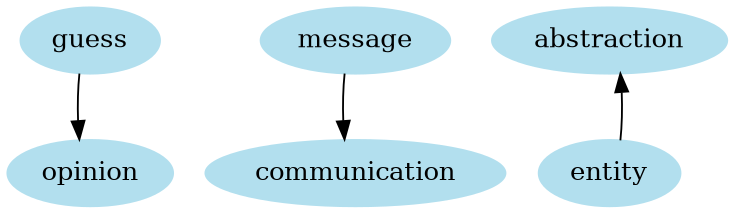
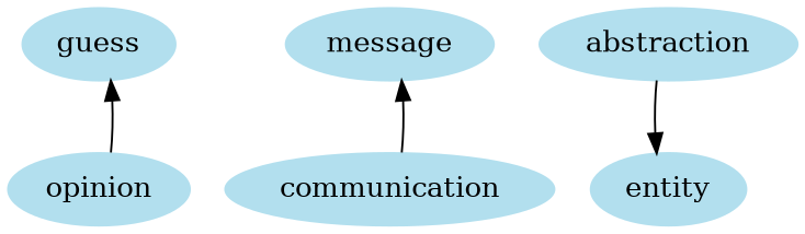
  digraph {
    node [color=lightblue2 style=filled]
    guess
    opinion
    message
    communication
    abstraction
    entity
-   guess -> opinion
-   message -> communication
-   entity -> abstraction
+   opinion -> guess
+   communication -> message
+   abstraction -> entity
  }
